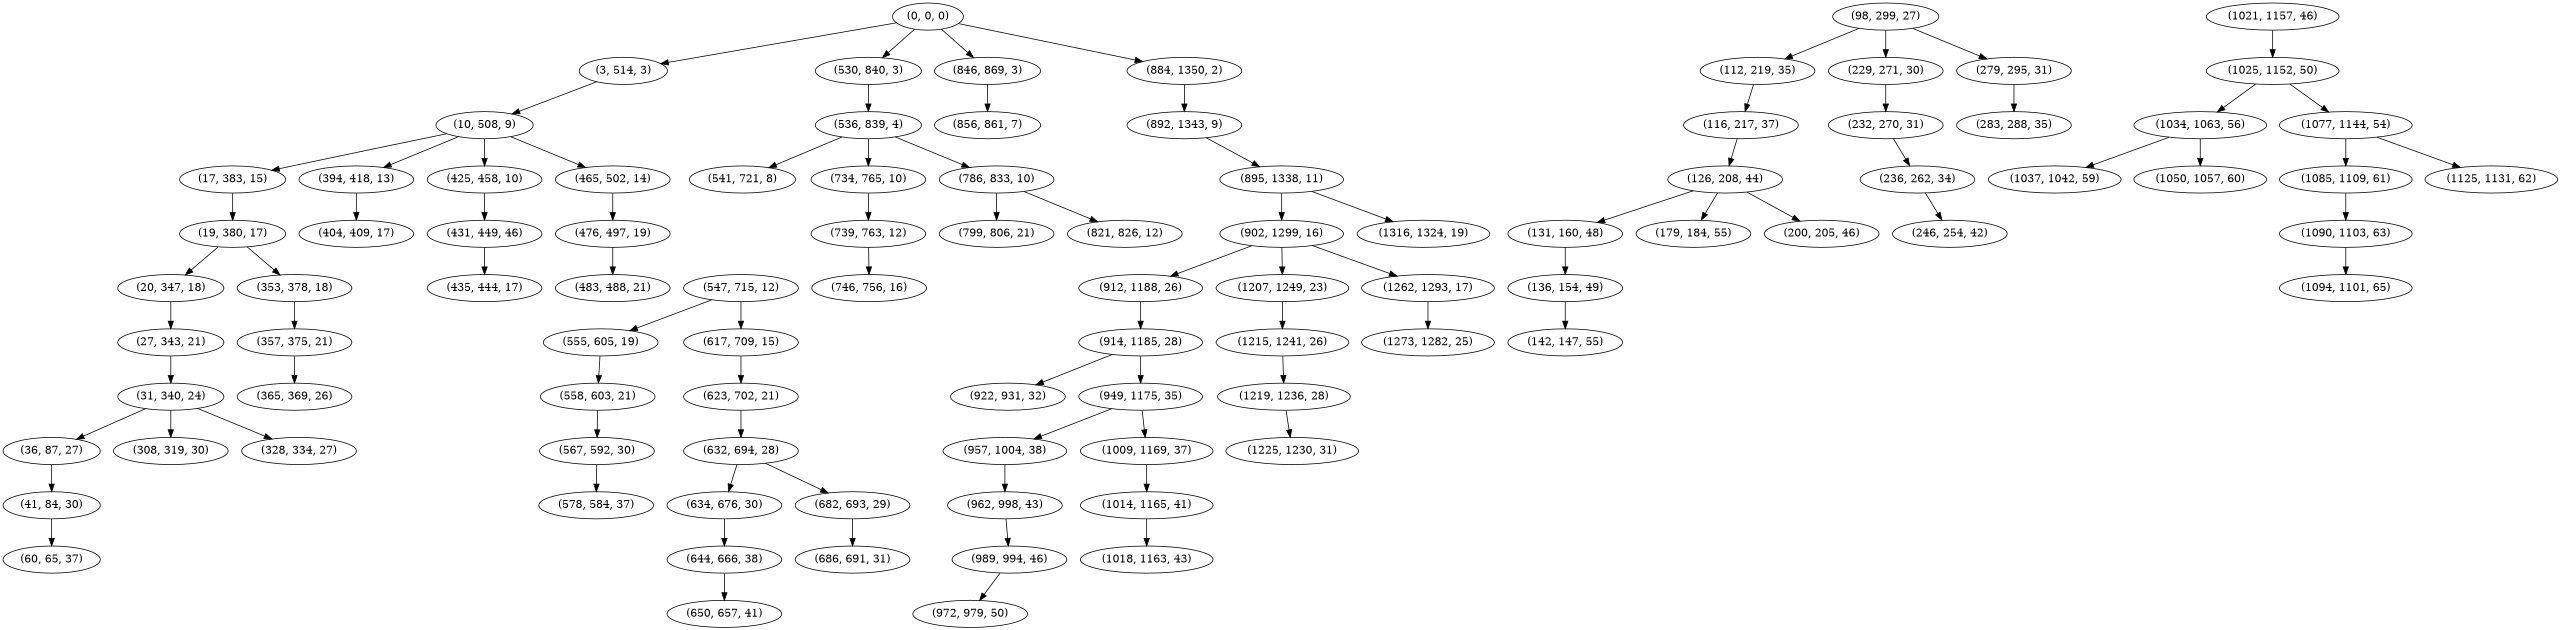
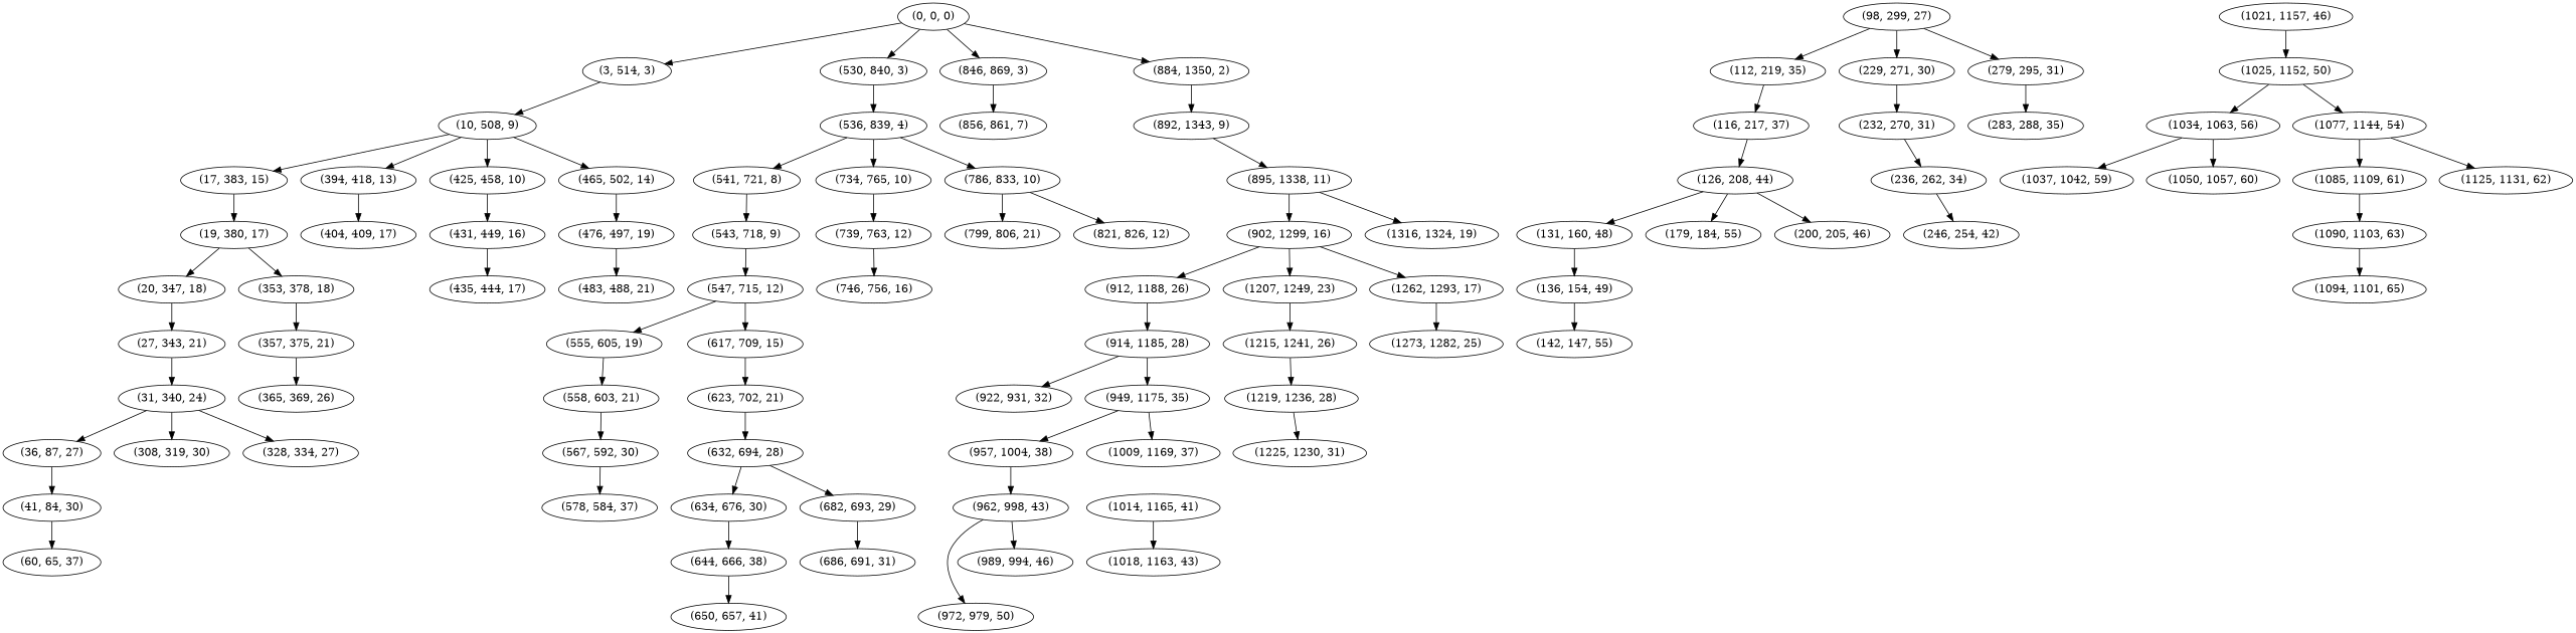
  digraph {
    fontname="DejaVu Serif"
    node [fontname="DejaVu Serif"]
    edge [fontname="DejaVu Serif"]
    "(0, 0, 0)"
    "(3, 514, 3)"
    "(530, 840, 3)"
    "(846, 869, 3)"
    "(884, 1350, 2)"
    "(10, 508, 9)"
    "(536, 839, 4)"
    "(856, 861, 7)"
    "(892, 1343, 9)"
    "(17, 383, 15)"
    "(394, 418, 13)"
    "(425, 458, 10)"
    "(465, 502, 14)"
    "(19, 380, 17)"
    "(404, 409, 17)"
-   "(431, 449, 16)" [label="(431, 449, 46)"]
+   "(431, 449, 16)"
    "(476, 497, 19)"
    "(20, 347, 18)"
    "(353, 378, 18)"
    "(27, 343, 21)"
    "(357, 375, 21)"
    "(31, 340, 24)"
    "(36, 87, 27)"
    "(308, 319, 30)"
    "(328, 334, 27)"
    "(41, 84, 30)"
    "(98, 299, 27)"
    "(112, 219, 35)"
    "(229, 271, 30)"
    "(279, 295, 31)"
    "(60, 65, 37)"
    "(116, 217, 37)"
    "(232, 270, 31)"
    "(283, 288, 35)"
    "(126, 208, 44)"
    "(131, 160, 48)"
    "(179, 184, 55)"
    "(200, 205, 46)"
    "(136, 154, 49)"
    "(142, 147, 55)"
    "(236, 262, 34)"
    "(246, 254, 42)"
    "(365, 369, 26)"
    "(435, 444, 17)"
    "(483, 488, 21)"
    "(541, 721, 8)"
    "(734, 765, 10)"
    "(786, 833, 10)"
+   "(543, 718, 9)"
    "(739, 763, 12)"
    "(799, 806, 21)"
    "(821, 826, 12)"
    "(547, 715, 12)"
    "(555, 605, 19)"
    "(617, 709, 15)"
    "(558, 603, 21)"
    "(623, 702, 21)"
    "(567, 592, 30)"
    "(578, 584, 37)"
    "(632, 694, 28)"
    "(634, 676, 30)"
    "(682, 693, 29)"
    "(644, 666, 38)"
    "(686, 691, 31)"
    "(650, 657, 41)"
    "(746, 756, 16)"
    "(895, 1338, 11)"
    "(902, 1299, 16)"
    "(1316, 1324, 19)"
    "(912, 1188, 26)"
    "(1207, 1249, 23)"
    "(1262, 1293, 17)"
    "(914, 1185, 28)"
    "(1215, 1241, 26)"
    "(1273, 1282, 25)"
    "(922, 931, 32)"
    "(949, 1175, 35)"
    "(957, 1004, 38)"
    "(1009, 1169, 37)"
    "(962, 998, 43)"
    "(1014, 1165, 41)"
    "(972, 979, 50)"
    "(989, 994, 46)"
    "(1018, 1163, 43)"
    "(1021, 1157, 46)"
    "(1025, 1152, 50)"
    "(1034, 1063, 56)"
    "(1077, 1144, 54)"
    "(1037, 1042, 59)"
    "(1050, 1057, 60)"
    "(1085, 1109, 61)"
    "(1125, 1131, 62)"
    "(1090, 1103, 63)"
    "(1094, 1101, 65)"
    "(1219, 1236, 28)"
    "(1225, 1230, 31)"
    "(0, 0, 0)" -> "(3, 514, 3)"
    "(0, 0, 0)" -> "(530, 840, 3)"
    "(0, 0, 0)" -> "(846, 869, 3)"
    "(0, 0, 0)" -> "(884, 1350, 2)"
    "(3, 514, 3)" -> "(10, 508, 9)"
    "(530, 840, 3)" -> "(536, 839, 4)"
    "(846, 869, 3)" -> "(856, 861, 7)"
    "(884, 1350, 2)" -> "(892, 1343, 9)"
    "(10, 508, 9)" -> "(17, 383, 15)"
    "(10, 508, 9)" -> "(394, 418, 13)"
    "(10, 508, 9)" -> "(425, 458, 10)"
    "(10, 508, 9)" -> "(465, 502, 14)"
    "(536, 839, 4)" -> "(541, 721, 8)"
    "(536, 839, 4)" -> "(734, 765, 10)"
    "(536, 839, 4)" -> "(786, 833, 10)"
    "(892, 1343, 9)" -> "(895, 1338, 11)"
    "(17, 383, 15)" -> "(19, 380, 17)"
    "(394, 418, 13)" -> "(404, 409, 17)"
    "(425, 458, 10)" -> "(431, 449, 16)"
    "(465, 502, 14)" -> "(476, 497, 19)"
    "(19, 380, 17)" -> "(20, 347, 18)"
    "(19, 380, 17)" -> "(353, 378, 18)"
    "(431, 449, 16)" -> "(435, 444, 17)"
    "(476, 497, 19)" -> "(483, 488, 21)"
    "(20, 347, 18)" -> "(27, 343, 21)"
    "(353, 378, 18)" -> "(357, 375, 21)"
    "(27, 343, 21)" -> "(31, 340, 24)"
    "(357, 375, 21)" -> "(365, 369, 26)"
    "(31, 340, 24)" -> "(36, 87, 27)"
    "(31, 340, 24)" -> "(308, 319, 30)"
    "(31, 340, 24)" -> "(328, 334, 27)"
    "(36, 87, 27)" -> "(41, 84, 30)"
    "(41, 84, 30)" -> "(60, 65, 37)"
    "(98, 299, 27)" -> "(112, 219, 35)"
    "(98, 299, 27)" -> "(229, 271, 30)"
    "(98, 299, 27)" -> "(279, 295, 31)"
    "(112, 219, 35)" -> "(116, 217, 37)"
    "(229, 271, 30)" -> "(232, 270, 31)"
    "(279, 295, 31)" -> "(283, 288, 35)"
    "(116, 217, 37)" -> "(126, 208, 44)"
    "(232, 270, 31)" -> "(236, 262, 34)"
    "(126, 208, 44)" -> "(131, 160, 48)"
    "(126, 208, 44)" -> "(179, 184, 55)"
    "(126, 208, 44)" -> "(200, 205, 46)"
    "(131, 160, 48)" -> "(136, 154, 49)"
    "(136, 154, 49)" -> "(142, 147, 55)"
    "(236, 262, 34)" -> "(246, 254, 42)"
+   "(541, 721, 8)" -> "(543, 718, 9)"
    "(734, 765, 10)" -> "(739, 763, 12)"
    "(786, 833, 10)" -> "(799, 806, 21)"
    "(786, 833, 10)" -> "(821, 826, 12)"
+   "(543, 718, 9)" -> "(547, 715, 12)"
    "(739, 763, 12)" -> "(746, 756, 16)"
    "(547, 715, 12)" -> "(555, 605, 19)"
    "(547, 715, 12)" -> "(617, 709, 15)"
    "(555, 605, 19)" -> "(558, 603, 21)"
    "(617, 709, 15)" -> "(623, 702, 21)"
    "(558, 603, 21)" -> "(567, 592, 30)"
    "(623, 702, 21)" -> "(632, 694, 28)"
    "(567, 592, 30)" -> "(578, 584, 37)"
    "(632, 694, 28)" -> "(634, 676, 30)"
    "(632, 694, 28)" -> "(682, 693, 29)"
    "(634, 676, 30)" -> "(644, 666, 38)"
    "(682, 693, 29)" -> "(686, 691, 31)"
    "(644, 666, 38)" -> "(650, 657, 41)"
    "(895, 1338, 11)" -> "(902, 1299, 16)"
    "(895, 1338, 11)" -> "(1316, 1324, 19)"
    "(902, 1299, 16)" -> "(912, 1188, 26)"
    "(902, 1299, 16)" -> "(1207, 1249, 23)"
    "(902, 1299, 16)" -> "(1262, 1293, 17)"
    "(912, 1188, 26)" -> "(914, 1185, 28)"
    "(1207, 1249, 23)" -> "(1215, 1241, 26)"
    "(1262, 1293, 17)" -> "(1273, 1282, 25)"
    "(914, 1185, 28)" -> "(922, 931, 32)"
    "(914, 1185, 28)" -> "(949, 1175, 35)"
    "(1215, 1241, 26)" -> "(1219, 1236, 28)"
    "(949, 1175, 35)" -> "(957, 1004, 38)"
    "(949, 1175, 35)" -> "(1009, 1169, 37)"
    "(957, 1004, 38)" -> "(962, 998, 43)"
-   "(1009, 1169, 37)" -> "(1014, 1165, 41)"
-   "(989, 994, 46)" -> "(972, 979, 50)"
+   "(962, 998, 43)" -> "(972, 979, 50)"
    "(962, 998, 43)" -> "(989, 994, 46)"
    "(1014, 1165, 41)" -> "(1018, 1163, 43)"
    "(1021, 1157, 46)" -> "(1025, 1152, 50)"
    "(1025, 1152, 50)" -> "(1034, 1063, 56)"
    "(1025, 1152, 50)" -> "(1077, 1144, 54)"
    "(1034, 1063, 56)" -> "(1037, 1042, 59)"
    "(1034, 1063, 56)" -> "(1050, 1057, 60)"
    "(1077, 1144, 54)" -> "(1085, 1109, 61)"
    "(1077, 1144, 54)" -> "(1125, 1131, 62)"
    "(1085, 1109, 61)" -> "(1090, 1103, 63)"
    "(1090, 1103, 63)" -> "(1094, 1101, 65)"
    "(1219, 1236, 28)" -> "(1225, 1230, 31)"
  }
